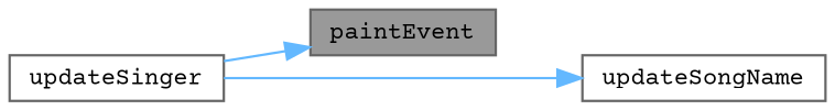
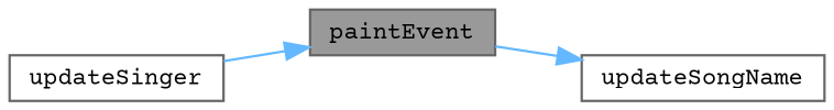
  digraph {
    fontname="Courier Prime"
    rankdir=LR
    node [color=grey40 fillcolor=white fontname="Courier Prime" fontsize=10 shape=box style=filled]
    edge [color=steelblue1 fontname="Courier Prime" fontsize=10 labelfontname=Helvetica labelfontsize=10 style=solid]
    n1 [color=gray40 fillcolor=grey60 fontcolor=black height=0.2 label=paintEvent width=0.4]
    n2 [height=0.2 label=updateSongName width=0.4]
    n3 [height=0.2 label=updateSinger width=0.4]
-   n3 -> n2
+   n1 -> n2
    n3 -> n1
  }
